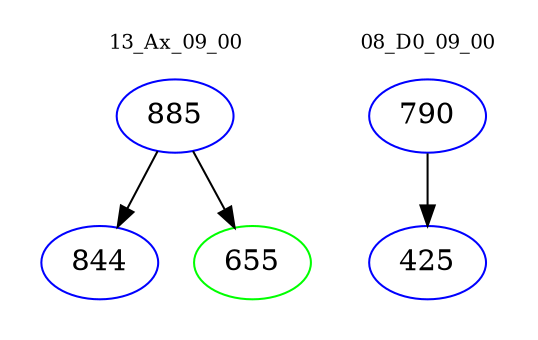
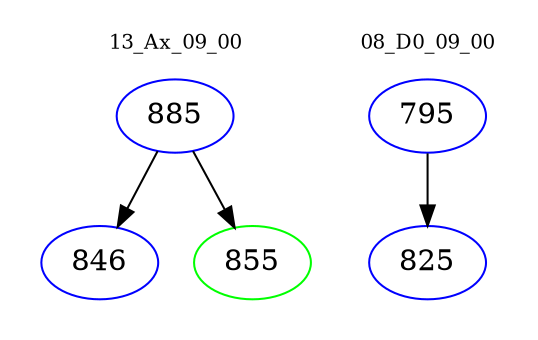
  digraph {
    node [color=blue]
    edge [color=black]
    n1 [label=885]
-   n2 [label=844]
-   n3 [color=green label=655]
-   n4 [label=790]
-   n5 [label=425]
+   n2 [label=846]
+   n3 [color=green label=855]
+   n4 [label=795]
+   n5 [label=825]
    subgraph cluster_1 {
      color=white
      fontsize=10
      label="13_Ax_09_00"
      n1
      n2
      n3
    }
    subgraph cluster_2 {
      color=white
      fontsize=10
      label="08_D0_09_00"
      n4
      n5
    }
    n1 -> n2
    n1 -> n3
    n4 -> n5
  }
